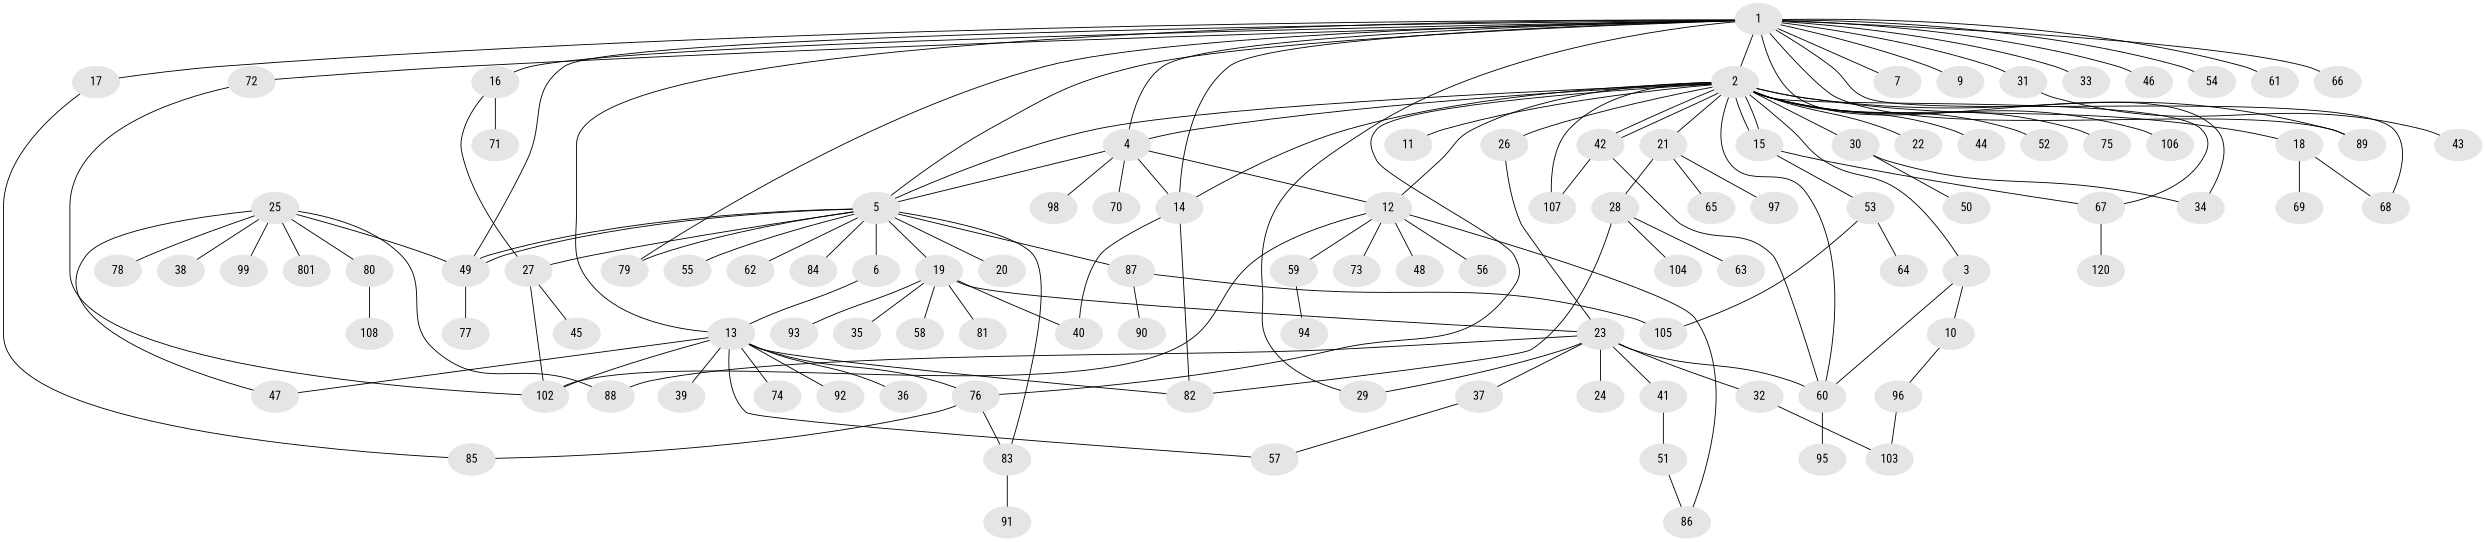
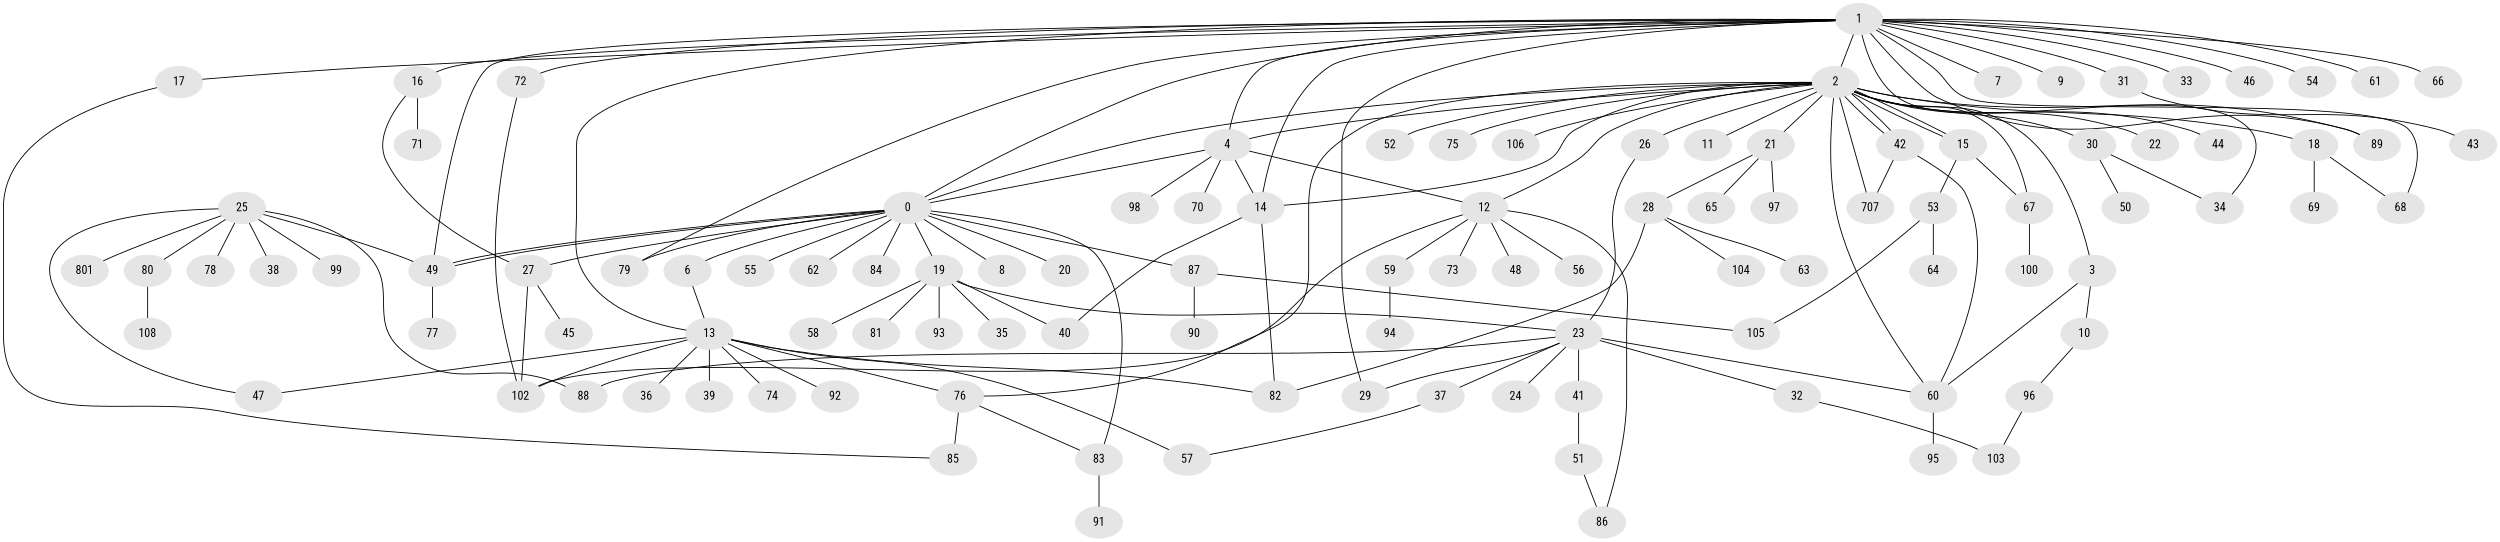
  graph {
    fontname="Roboto Condensed"
    node [color=gray90 fontname="Roboto Condensed" style=filled]
    edge [fontname="Roboto Condensed"]
    1
    2
    4
-   5
+   5 [label=0]
    7
    9
    13
    14
    16
    17
    29
    31
    33
    34
    46
    49
    54
    61
    66
    68
    72
    79
    89
    3
    11
    12
    15
    18
    21
    22
    26
    30
    42
    44
    52
    60
    67
    75
    76
    106
-   107
+   107 [label=707]
    70
    98
    6
+   8
    19
    20
    27
    55
    62
    83
    84
    87
    102
    36
    39
    47
    57
    74
    82
    92
    40
    71
    85
    43
    77
    10
    48
    56
    59
    73
    86
    53
    69
    28
    65
    97
    25
    88
    38
    78
    80
    99
    n84 [label=801]
    23
    50
    95
-   100 [label=120]
+   100
    96
    35
    58
    81
    93
    45
    91
    105
    90
    103
    94
    24
    32
    37
    41
    64
    63
    104
    51
    108
    1 -- 2
    1 -- 4
    1 -- 5
    1 -- 7
    1 -- 9
    1 -- 13
    1 -- 14
    1 -- 16
    1 -- 17
    1 -- 29
    1 -- 31
    1 -- 33
    1 -- 34
    1 -- 46
    1 -- 49
    1 -- 54
    1 -- 61
    1 -- 66
    1 -- 68
    1 -- 72
    1 -- 79
    1 -- 89
    2 -- 4
    2 -- 5
    2 -- 14
    2 -- 89
    2 -- 3
    2 -- 11
    2 -- 12
    2 -- 15
    2 -- 15
    2 -- 18
    2 -- 21
    2 -- 22
    2 -- 26
    2 -- 30
    2 -- 42
    2 -- 42
    2 -- 44
    2 -- 52
    2 -- 60
    2 -- 67
    2 -- 75
    2 -- 76
    2 -- 106
    2 -- 107
    4 -- 5
    4 -- 14
    4 -- 12
    4 -- 70
    4 -- 98
    5 -- 49
    5 -- 49
    5 -- 79
    5 -- 6
+   5 -- 8
    5 -- 19
    5 -- 20
    5 -- 27
    5 -- 55
    5 -- 62
    5 -- 83
    5 -- 84
    5 -- 87
    13 -- 76
    13 -- 102
    13 -- 36
    13 -- 39
    13 -- 47
    13 -- 57
    13 -- 74
    13 -- 82
    13 -- 92
    14 -- 82
    14 -- 40
    16 -- 27
    16 -- 71
    17 -- 85
    31 -- 43
    49 -- 77
    72 -- 102
    3 -- 60
    3 -- 10
    12 -- 102
    12 -- 48
    12 -- 56
    12 -- 59
    12 -- 73
    12 -- 86
    15 -- 67
    15 -- 53
    18 -- 68
    18 -- 69
    21 -- 28
    21 -- 65
    21 -- 97
    26 -- 23
    30 -- 34
    30 -- 50
    42 -- 60
    42 -- 107
    60 -- 95
    67 -- 100
    76 -- 83
    76 -- 85
    6 -- 13
    19 -- 40
    19 -- 23
    19 -- 35
    19 -- 58
    19 -- 81
    19 -- 93
    27 -- 102
    27 -- 45
    83 -- 91
    87 -- 105
    87 -- 90
    10 -- 96
    59 -- 94
    53 -- 105
    53 -- 64
    28 -- 82
    28 -- 63
    28 -- 104
    25 -- 49
    25 -- 47
    25 -- 88
    25 -- 38
    25 -- 78
    25 -- 80
    25 -- 99
    25 -- n84
    80 -- 108
    23 -- 29
    23 -- 60
    23 -- 88
    23 -- 24
    23 -- 32
    23 -- 37
    23 -- 41
    96 -- 103
    32 -- 103
    37 -- 57
    41 -- 51
    51 -- 86
  }
